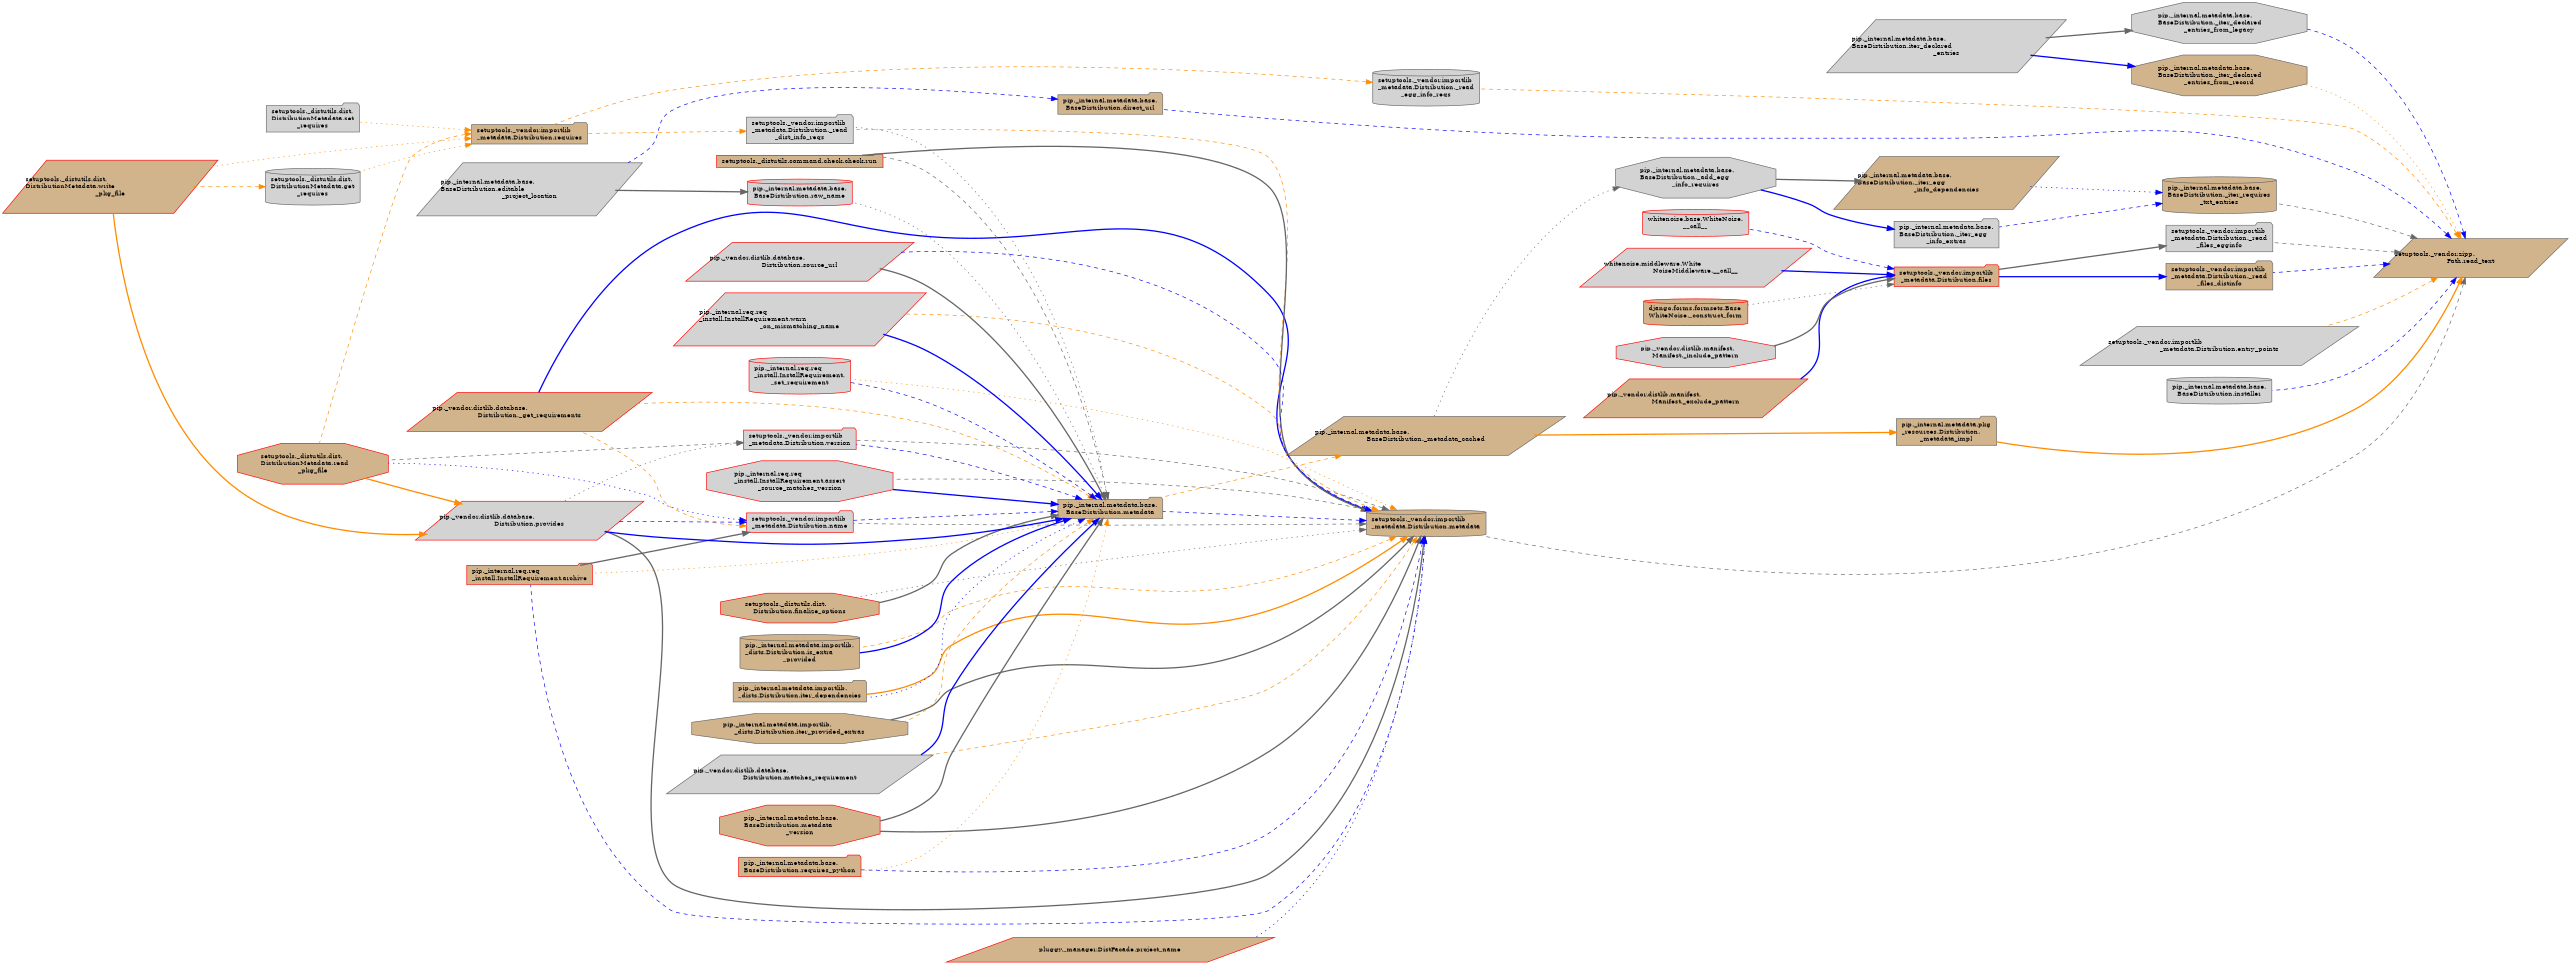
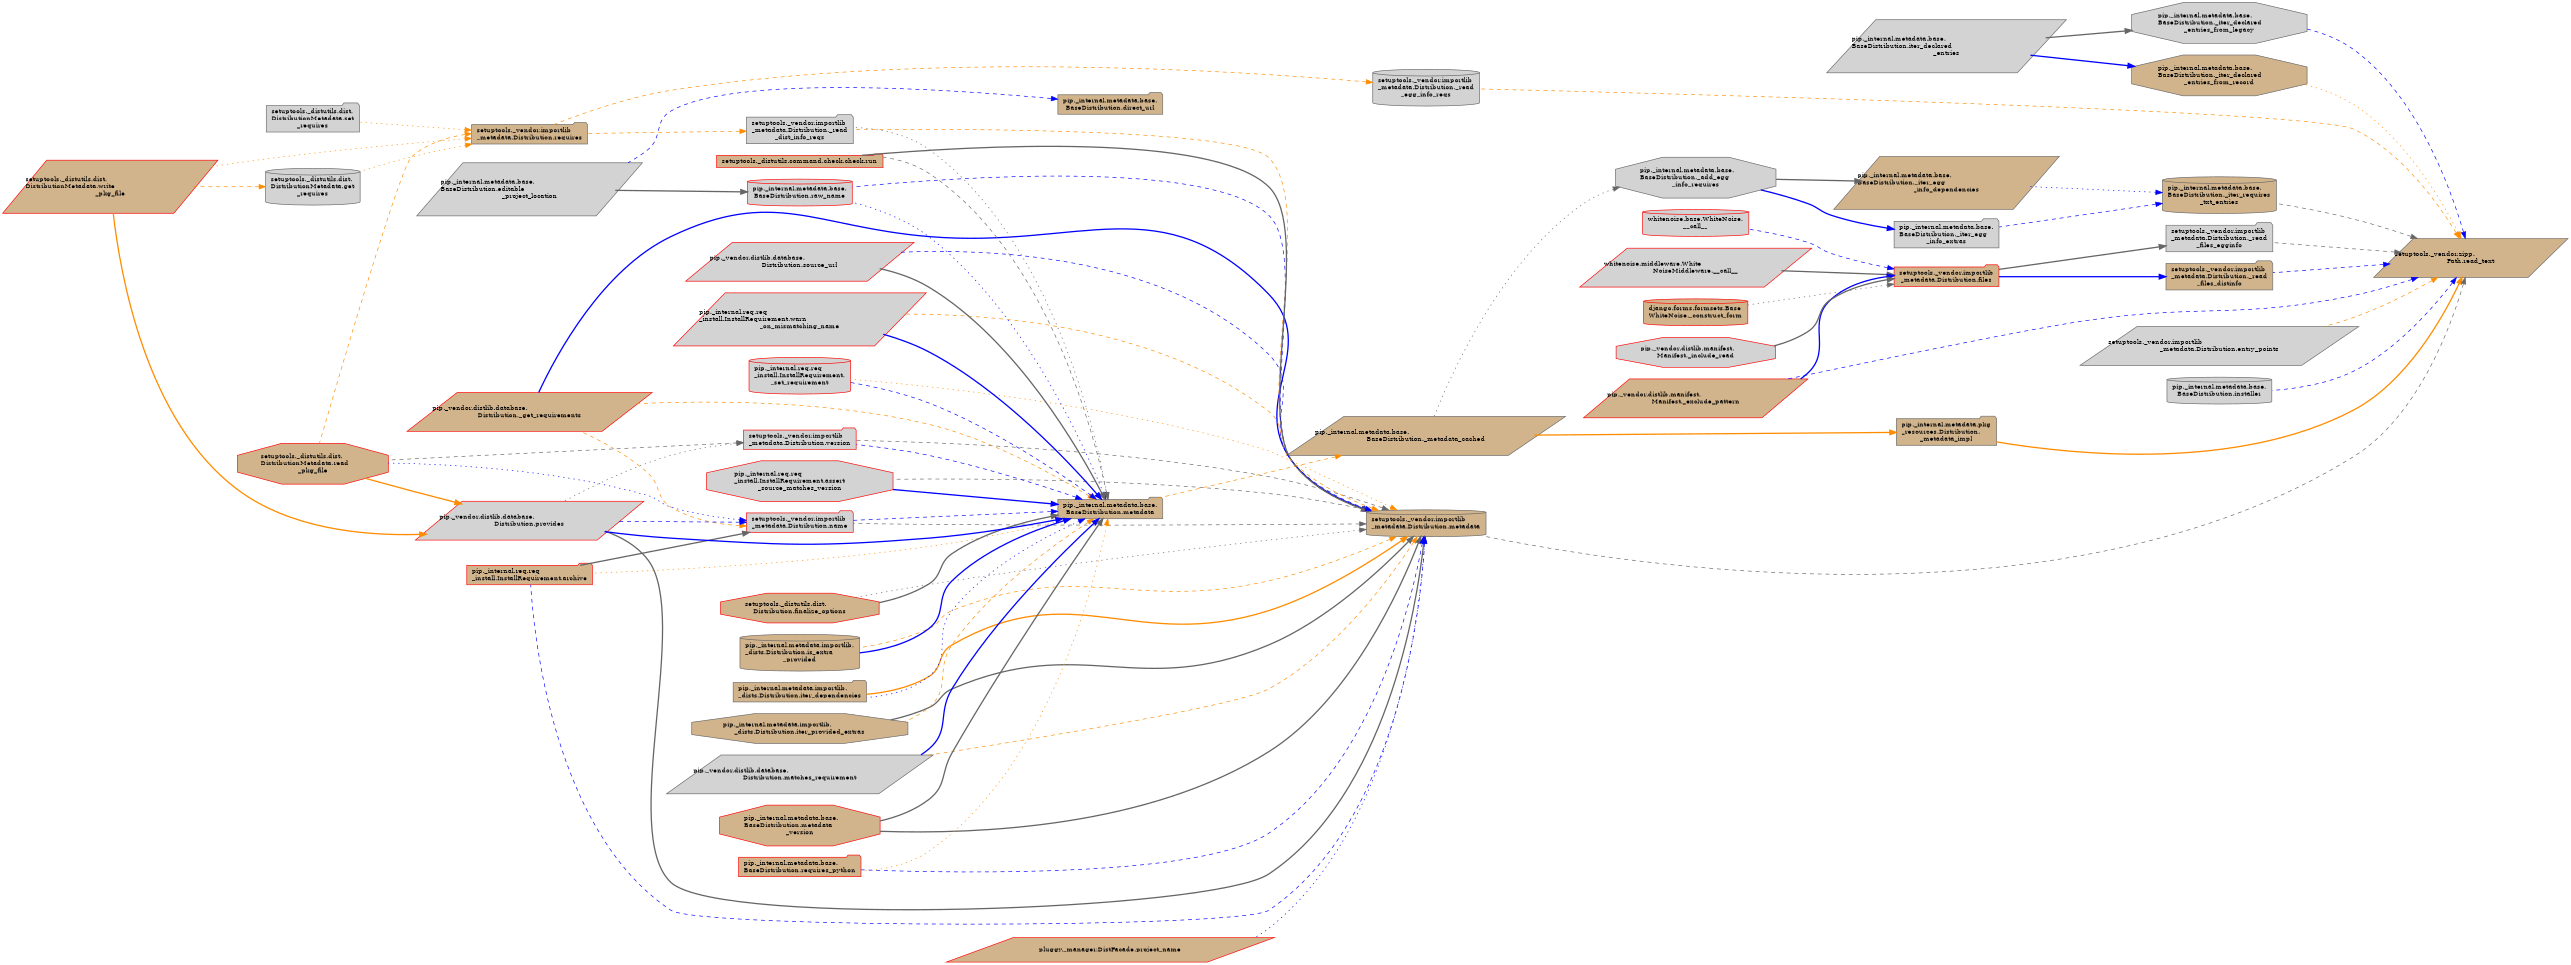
  digraph {
    fontname="DejaVu Serif"
    rankdir=RL
    node [color=grey40 fillcolor=tan fontname="DejaVu Serif" fontsize=10 shape=folder style=filled]
    edge [color=blue dir=back fontname="DejaVu Serif" fontsize=10 labelfontname=Helvetica labelfontsize=10 style=dashed]
    n1 [color=gray40 fontcolor=black height=0.2 label="setuptools._vendor.zipp.\lPath.read_text" shape=parallelogram width=0.4]
    n2 [fillcolor=lightgrey height=0.2 label="pip._internal.metadata.base.\lBaseDistribution._iter_declared\l_entries_from_legacy" shape=octagon width=0.4]
    n3 [height=0.2 label="pip._internal.metadata.base.\lBaseDistribution._iter_declared\l_entries_from_record" shape=octagon width=0.4]
    n4 [height=0.2 label="pip._internal.metadata.base.\lBaseDistribution._iter_requires\l_txt_entries" shape=cylinder width=0.4]
    n5 [height=0.2 label="pip._internal.metadata.pkg\l_resources.Distribution.\l_metadata_impl" width=0.4]
    n6 [fillcolor=lightgrey height=0.2 label="setuptools._vendor.importlib\l_metadata.Distribution._read\l_egg_info_reqs" shape=cylinder width=0.4]
    n7 [height=0.2 label="setuptools._vendor.importlib\l_metadata.Distribution._read\l_files_distinfo" width=0.4]
    n8 [fillcolor=lightgrey height=0.2 label="setuptools._vendor.importlib\l_metadata.Distribution._read\l_files_egginfo" width=0.4]
    n9 [height=0.2 label="pip._internal.metadata.base.\lBaseDistribution.direct_url" width=0.4]
    n10 [fillcolor=lightgrey height=0.2 label="setuptools._vendor.importlib\l_metadata.Distribution.entry_points" shape=parallelogram width=0.4]
    n11 [fillcolor=lightgrey height=0.2 label="pip._internal.metadata.base.\lBaseDistribution.installer" shape=cylinder width=0.4]
    n12 [height=0.2 label="setuptools._vendor.importlib\l_metadata.Distribution.metadata" shape=cylinder width=0.4]
    n13 [fillcolor=lightgrey height=0.2 label="pip._internal.metadata.base.\lBaseDistribution.iter_declared\l_entries" shape=parallelogram width=0.4]
    n14 [height=0.2 label="pip._internal.metadata.base.\lBaseDistribution._iter_egg\l_info_dependencies" shape=parallelogram width=0.4]
    n15 [fillcolor=lightgrey height=0.2 label="pip._internal.metadata.base.\lBaseDistribution._iter_egg\l_info_extras" width=0.4]
    n16 [height=0.2 label="pip._internal.metadata.base.\lBaseDistribution._metadata_cached" shape=parallelogram width=0.4]
    n17 [height=0.2 label="setuptools._vendor.importlib\l_metadata.Distribution.requires" width=0.4]
    n18 [color=red height=0.2 label="setuptools._vendor.importlib\l_metadata.Distribution.files" width=0.4]
    n19 [fillcolor=lightgrey height=0.2 label="pip._internal.metadata.base.\lBaseDistribution.editable\l_project_location" shape=parallelogram width=0.4]
    n20 [color=red height=0.2 label="pip._vendor.distlib.database.\lDistribution._get_requirements" shape=parallelogram width=0.4]
    n21 [fillcolor=lightgrey height=0.2 label="setuptools._vendor.importlib\l_metadata.Distribution._read\l_dist_info_reqs" width=0.4]
    n22 [color=red fillcolor=lightgrey height=0.2 label="pip._internal.req.req\l_install.InstallRequirement.\l_set_requirement" shape=cylinder width=0.4]
    n23 [color=red height=0.2 label="pip._internal.req.req\l_install.InstallRequirement.archive" width=0.4]
    n24 [color=red fillcolor=lightgrey height=0.2 label="pip._internal.req.req\l_install.InstallRequirement.assert\l_source_matches_version" shape=octagon width=0.4]
    n25 [color=red height=0.2 label="setuptools._distutils.dist.\lDistribution.finalize_options" shape=octagon width=0.4]
    n26 [height=0.2 label="pip._internal.metadata.importlib.\l_dists.Distribution.is_extra\l_provided" shape=cylinder width=0.4]
    n27 [height=0.2 label="pip._internal.metadata.importlib.\l_dists.Distribution.iter_dependencies" width=0.4]
    n28 [height=0.2 label="pip._internal.metadata.importlib.\l_dists.Distribution.iter_provided_extras" shape=octagon width=0.4]
    n29 [fillcolor=lightgrey height=0.2 label="pip._vendor.distlib.database.\lDistribution.matches_requirement" shape=parallelogram width=0.4]
    n30 [color=red height=0.2 label="pip._internal.metadata.base.\lBaseDistribution.metadata\l_version" shape=octagon width=0.4]
    n31 [color=red fillcolor=lightgrey height=0.2 label="setuptools._vendor.importlib\l_metadata.Distribution.name" width=0.4]
    n32 [color=red fillcolor=lightgrey height=0.2 label="pip._vendor.distlib.database.\lDistribution.provides" shape=parallelogram width=0.4]
    n33 [color=red height=0.2 label="pluggy._manager.DistFacade.project_name" shape=parallelogram width=0.4]
    n34 [color=red fillcolor=lightgrey height=0.2 label="pip._internal.metadata.base.\lBaseDistribution.raw_name" shape=cylinder width=0.4]
    n35 [color=red height=0.2 label="pip._internal.metadata.base.\lBaseDistribution.requires_python" width=0.4]
    n36 [color=red height=0.2 label="setuptools._distutils.command.check.check.run" width=0.4]
    n37 [color=red fillcolor=lightgrey height=0.2 label="pip._vendor.distlib.database.\lDistribution.source_url" shape=parallelogram width=0.4]
    n38 [color=red fillcolor=lightgrey height=0.2 label="setuptools._vendor.importlib\l_metadata.Distribution.version" width=0.4]
    n39 [color=red fillcolor=lightgrey height=0.2 label="pip._internal.req.req\l_install.InstallRequirement.warn\l_on_mismatching_name" shape=parallelogram width=0.4]
    n40 [fillcolor=lightgrey height=0.2 label="pip._internal.metadata.base.\lBaseDistribution._add_egg\l_info_requires" shape=octagon width=0.4]
    n41 [height=0.2 label="pip._internal.metadata.base.\lBaseDistribution.metadata" width=0.4]
    n42 [color=red height=0.2 label="setuptools._distutils.dist.\lDistributionMetadata.read\l_pkg_file" shape=octagon width=0.4]
    n43 [color=red height=0.2 label="setuptools._distutils.dist.\lDistributionMetadata.write\l_pkg_file" shape=parallelogram width=0.4]
    n44 [fillcolor=lightgrey height=0.2 label="setuptools._distutils.dist.\lDistributionMetadata.get\l_requires" shape=cylinder width=0.4]
    n45 [fillcolor=lightgrey height=0.2 label="setuptools._distutils.dist.\lDistributionMetadata.set\l_requires" width=0.4]
    n46 [color=red fillcolor=lightgrey height=0.2 label="whitenoise.base.WhiteNoise.\l__call__" shape=cylinder width=0.4]
    n47 [color=red fillcolor=lightgrey height=0.2 label="whitenoise.middleware.White\lNoiseMiddleware.__call__" shape=parallelogram width=0.4]
    n48 [color=red height=0.2 label="django.forms.formsets.Base\lWhiteNoise._construct_form" shape=cylinder width=0.4]
    n49 [color=red height=0.2 label="pip._vendor.distlib.manifest.\lManifest._exclude_pattern" shape=parallelogram width=0.4]
-   n50 [color=red fillcolor=lightgrey height=0.2 label="pip._vendor.distlib.manifest.\lManifest._include_pattern" shape=octagon width=0.4]
+   n50 [color=red fillcolor=lightgrey height=0.2 label="pip._vendor.distlib.manifest.\lManifest._include_read" shape=octagon width=0.4]
    n1 -> n2
    n1 -> n3 [color=darkorange style=dotted]
    n1 -> n4 [color=gray40]
    n1 -> n5 [color=darkorange style=bold]
    n1 -> n6 [color=darkorange]
    n1 -> n7
    n1 -> n8 [color=gray40]
-   n1 -> n9
+   n1 -> n49
    n1 -> n10 [color=darkorange]
    n1 -> n11
    n1 -> n12 [color=gray40]
    n2 -> n13 [color=gray40 style=bold]
    n3 -> n13 [style=bold]
    n4 -> n14 [style=dotted]
    n4 -> n15
    n5 -> n16 [color=darkorange style=bold]
    n6 -> n17 [color=darkorange]
    n7 -> n18 [style=bold]
    n8 -> n18 [color=gray40 style=bold]
    n9 -> n19
    n12 -> n20 [style=bold]
    n12 -> n21 [color=darkorange]
    n12 -> n22 [color=darkorange style=dotted]
    n12 -> n23
    n12 -> n24 [color=gray40]
    n12 -> n25 [color=gray40 style=dotted]
    n12 -> n26 [color=darkorange]
    n12 -> n27 [color=darkorange style=bold]
    n12 -> n28 [color=gray40 style=bold]
    n12 -> n29 [color=darkorange]
    n12 -> n30 [color=gray40 style=bold]
    n12 -> n31 [color=gray40]
    n12 -> n32 [color=gray40 style=bold]
    n12 -> n33 [style=dotted]
-   n12 -> n41
+   n12 -> n34
    n12 -> n35
    n12 -> n36 [color=gray40 style=bold]
    n12 -> n37
    n12 -> n38 [color=gray40]
    n12 -> n39 [color=darkorange]
    n14 -> n40 [color=gray40 style=bold]
    n15 -> n40 [style=bold]
    n16 -> n41 [color=darkorange]
    n17 -> n42 [color=darkorange]
    n17 -> n43 [color=darkorange style=dotted]
    n17 -> n44 [color=darkorange style=dotted]
    n17 -> n45 [color=darkorange style=dotted]
    n18 -> n46
-   n18 -> n47 [style=bold]
+   n18 -> n47 [color=gray40 style=bold]
    n18 -> n48 [color=gray40 style=dotted]
    n18 -> n49 [style=bold]
    n18 -> n50 [color=gray40 style=bold]
    n21 -> n17 [color=darkorange]
    n31 -> n20 [color=darkorange]
    n31 -> n23 [color=gray40 style=bold]
    n31 -> n32
    n31 -> n42 [style=dotted]
    n32 -> n42 [color=darkorange style=bold]
    n32 -> n43 [color=darkorange style=bold]
    n34 -> n19 [color=gray40 style=bold]
    n38 -> n32 [color=gray40 style=dotted]
    n38 -> n42 [color=gray40]
    n40 -> n16 [color=gray40 style=dotted]
    n41 -> n20 [color=darkorange]
    n41 -> n21 [color=gray40 style=dotted]
    n41 -> n22
    n41 -> n23 [color=darkorange style=dotted]
    n41 -> n24 [style=bold]
    n41 -> n25 [color=gray40 style=bold]
    n41 -> n26 [style=bold]
    n41 -> n27 [style=dotted]
    n41 -> n28 [color=darkorange]
    n41 -> n29 [style=bold]
    n41 -> n30 [color=gray40 style=bold]
    n41 -> n31
    n41 -> n32 [style=bold]
-   n41 -> n34 [color=gray40 style=dotted]
+   n41 -> n34 [style=dotted]
    n41 -> n35 [color=darkorange style=dotted]
    n41 -> n36 [color=gray40]
    n41 -> n37 [color=gray40 style=bold]
    n41 -> n38
    n41 -> n39 [style=bold]
    n44 -> n43 [color=darkorange]
  }
